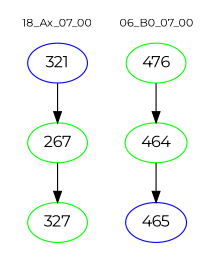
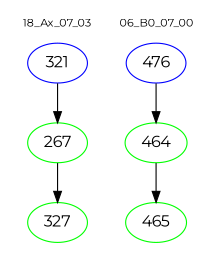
  digraph {
    fontname=Montserrat
    node [color=green fontname=Montserrat]
    edge [color=black fontname=Montserrat]
    n1 [color=blue label=321]
    n2 [label=267]
    n3 [label=327]
-   n4 [label=476]
+   n4 [color=blue label=476]
    n5 [label=464]
-   n6 [color=blue label=465]
+   n6 [label=465]
    subgraph cluster_1 {
      color=white
      fontsize=10
-     label="18_Ax_07_00"
+     label="18_Ax_07_03"
      n1
      n2
      n3
    }
    subgraph cluster_2 {
      color=white
      fontsize=10
      label="06_B0_07_00"
      n4
      n5
      n6
    }
    n1 -> n2
    n2 -> n3
    n4 -> n5
    n5 -> n6
  }
